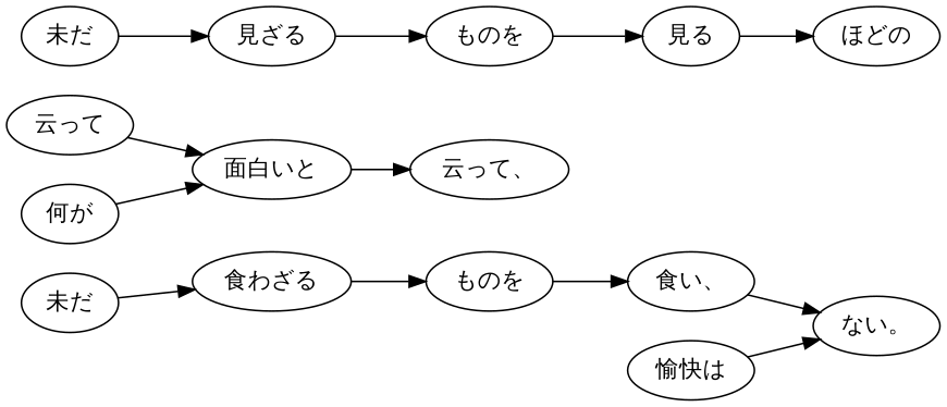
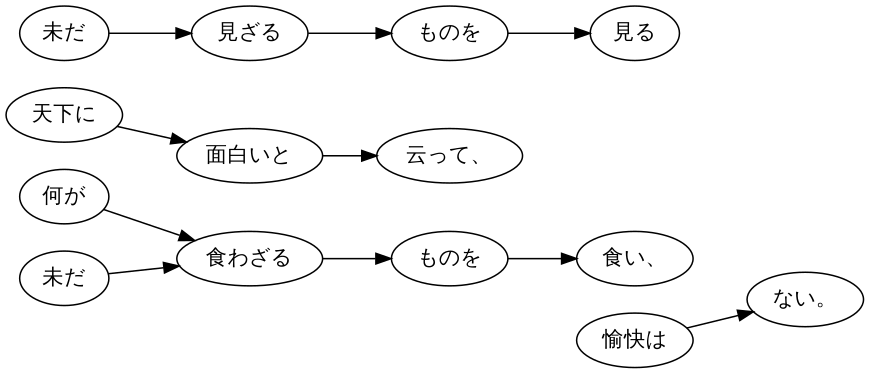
  digraph {
    rankdir=LR
-   n1 [label="云って"]
+   n1 [label="天下に"]
    n2 [label="面白いと"]
    n3 [label="云って、"]
    n4 [label="何が"]
    n5 [label="食い、"]
    n6 [label="ない。"]
    n7 [label="未だ"]
    n8 [label="食わざる"]
    n9 [label="ものを"]
    n10 [label="未だ"]
    n11 [label="見ざる"]
    n12 [label="ものを"]
    n13 [label="見る"]
-   n14 [label="ほどの"]
    n15 [label="愉快は"]
    n1 -> n2
    n2 -> n3
-   n4 -> n2
-   n5 -> n6
+   n4 -> n8
    n7 -> n8
    n8 -> n9
    n9 -> n5
    n10 -> n11
    n11 -> n12
    n12 -> n13
-   n13 -> n14
    n15 -> n6
  }
